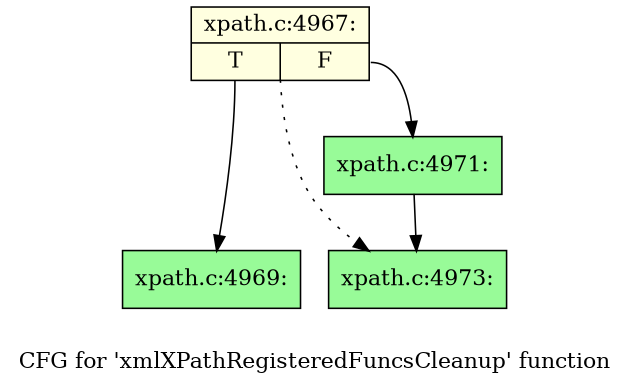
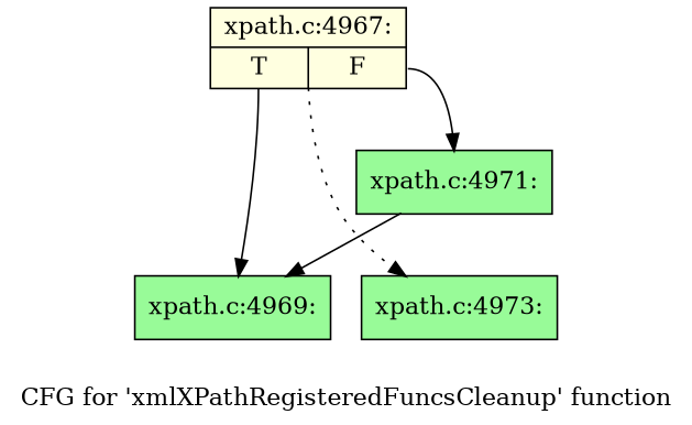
  digraph {
    label="CFG for 'xmlXPathRegisteredFuncsCleanup' function"
    node [fillcolor=palegreen shape=record style=filled]
    edge [style=solid]
    n1 [fillcolor=lightyellow label="{xpath.c:4967:|{<s0>T|<s1>F}}"]
    n2 [label="{xpath.c:4969:}"]
    n3 [label="{xpath.c:4971:}"]
    n4 [label="{xpath.c:4973:}"]
    n1 -> n2 [tailport=s0]
    n1 -> n3 [tailport=s1]
    n1 -> n4 [style=dotted]
-   n3 -> n4
+   n3 -> n2
  }
